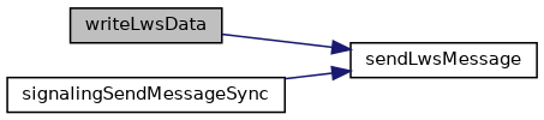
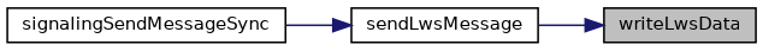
  digraph {
    rankdir=RL
    node [color=black fillcolor=white fontname=Helvetica fontsize=10 shape=record style=filled]
    edge [color=midnightblue dir=back fontname=Helvetica fontsize=10 labelfontname=Helvetica labelfontsize=10 style=solid]
    n1 [fillcolor=grey75 fontcolor=black height=0.2 label=writeLwsData width=0.4]
    n2 [height=0.2 label=sendLwsMessage width=0.4]
    n3 [height=0.2 label=signalingSendMessageSync width=0.4]
-   n2 -> n1
+   n1 -> n2
    n2 -> n3
  }
